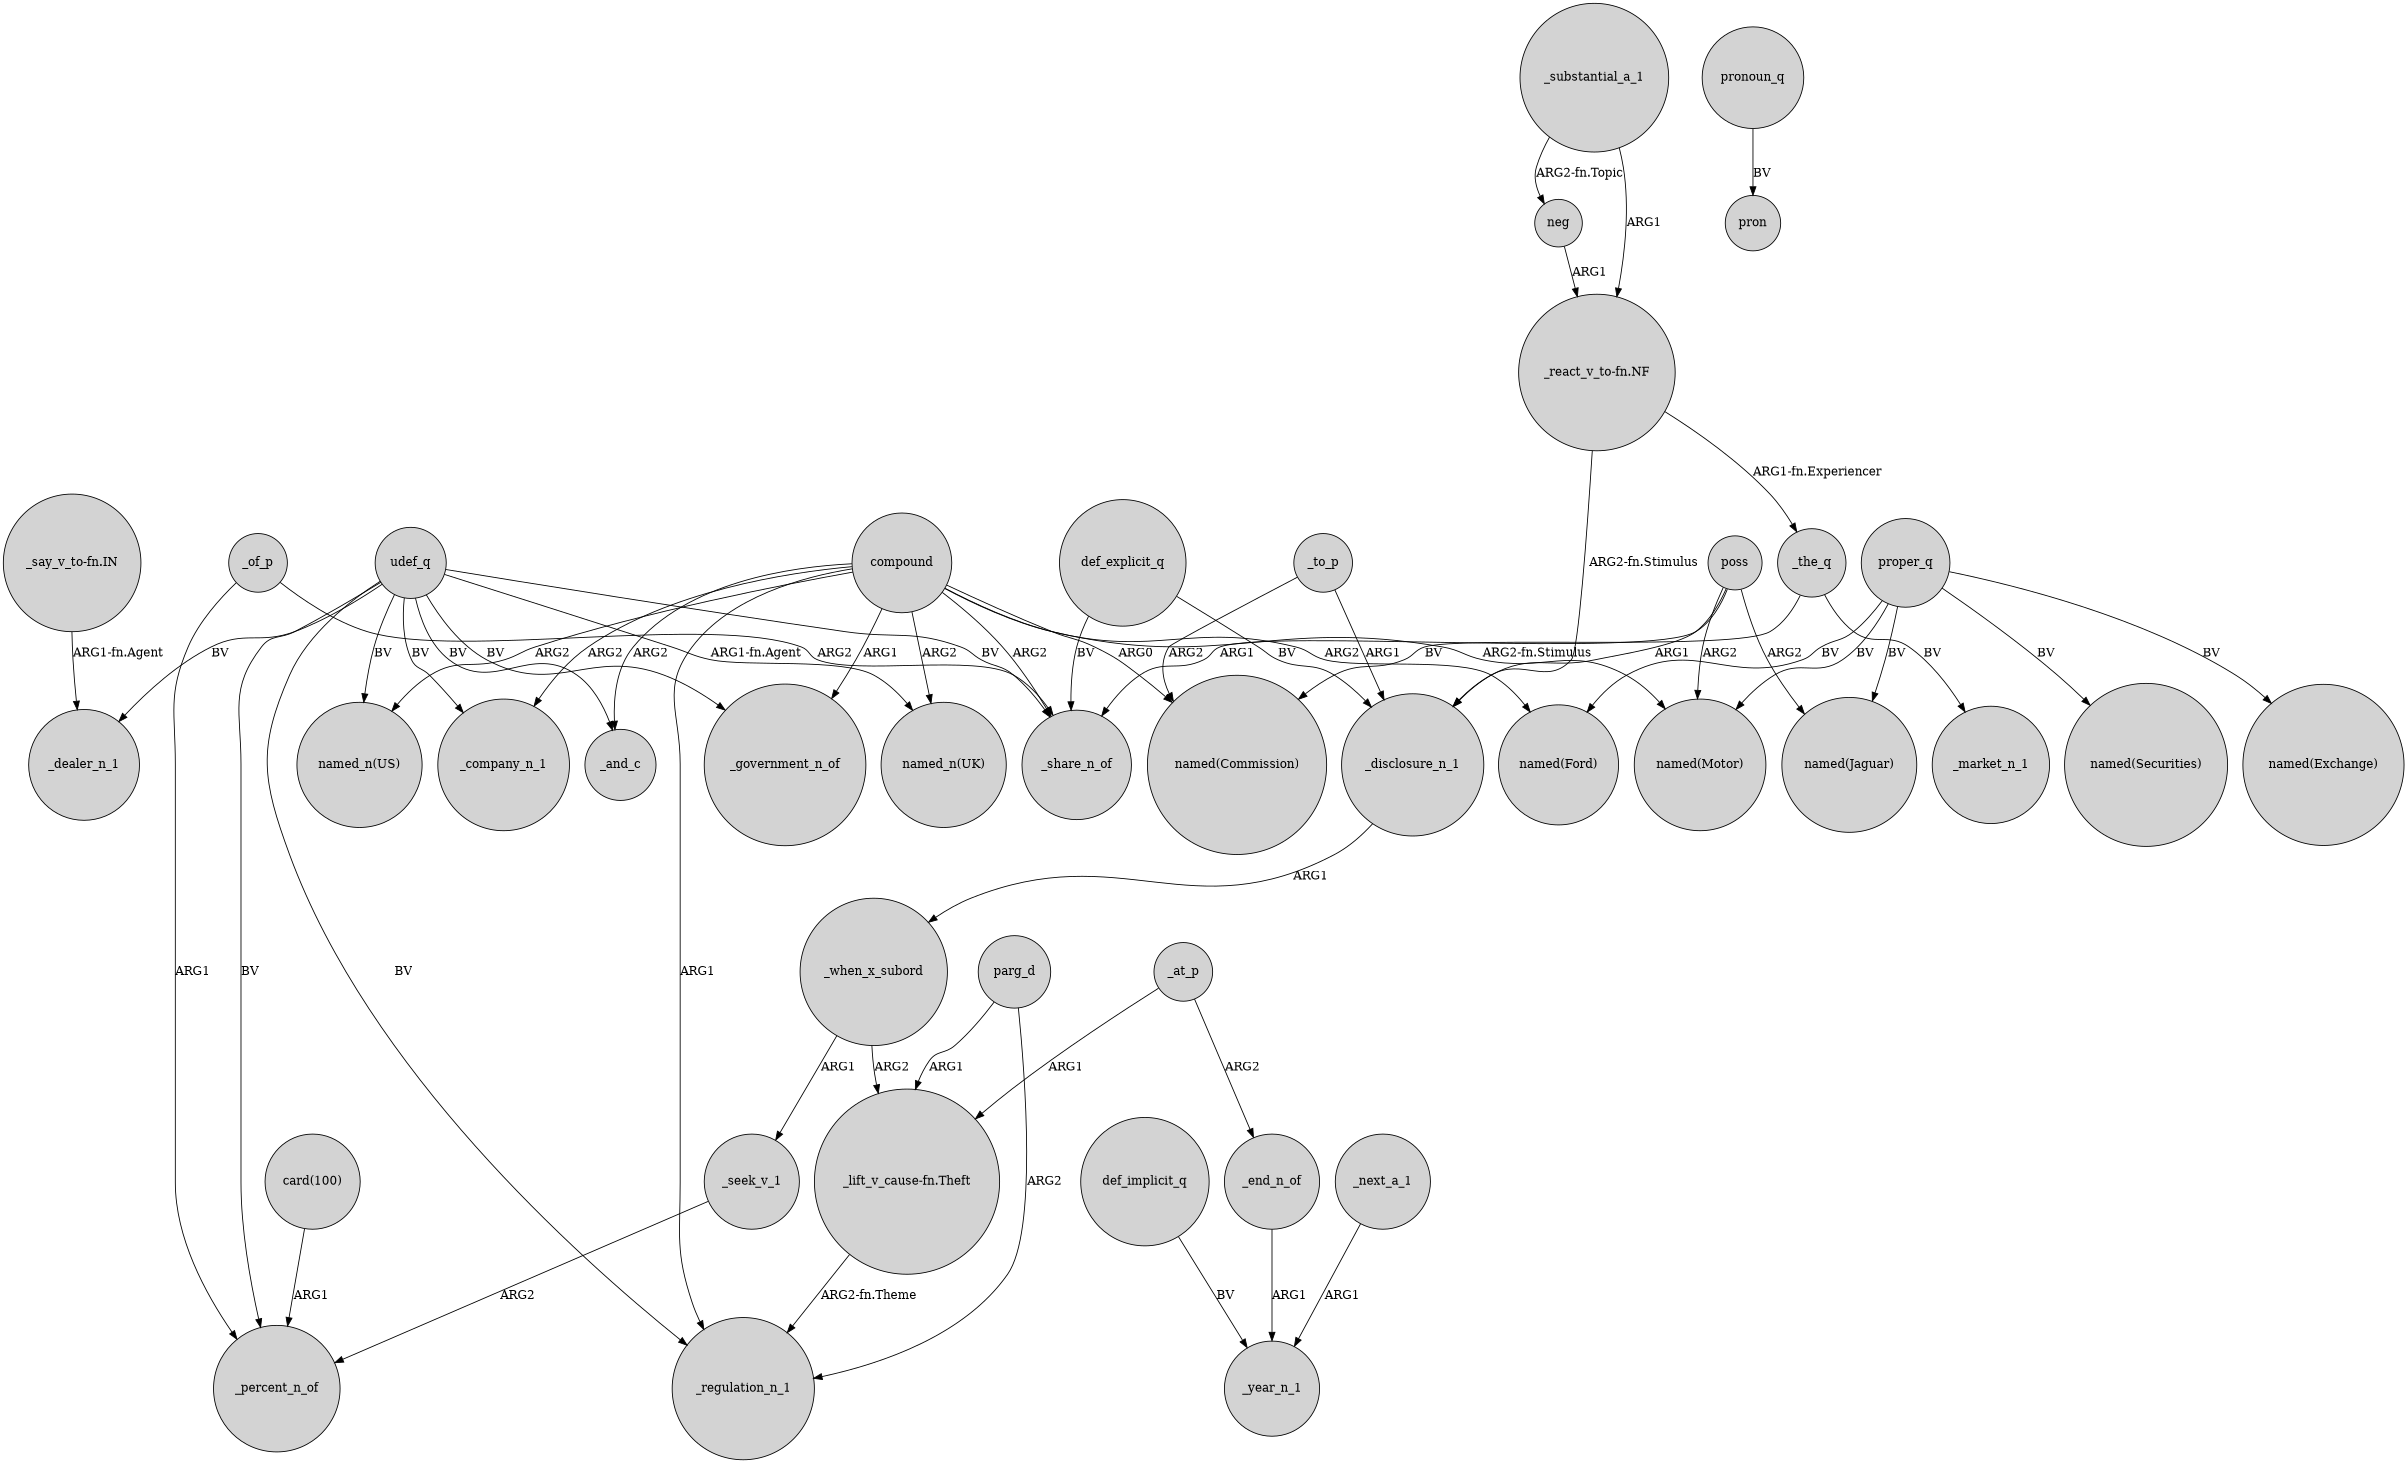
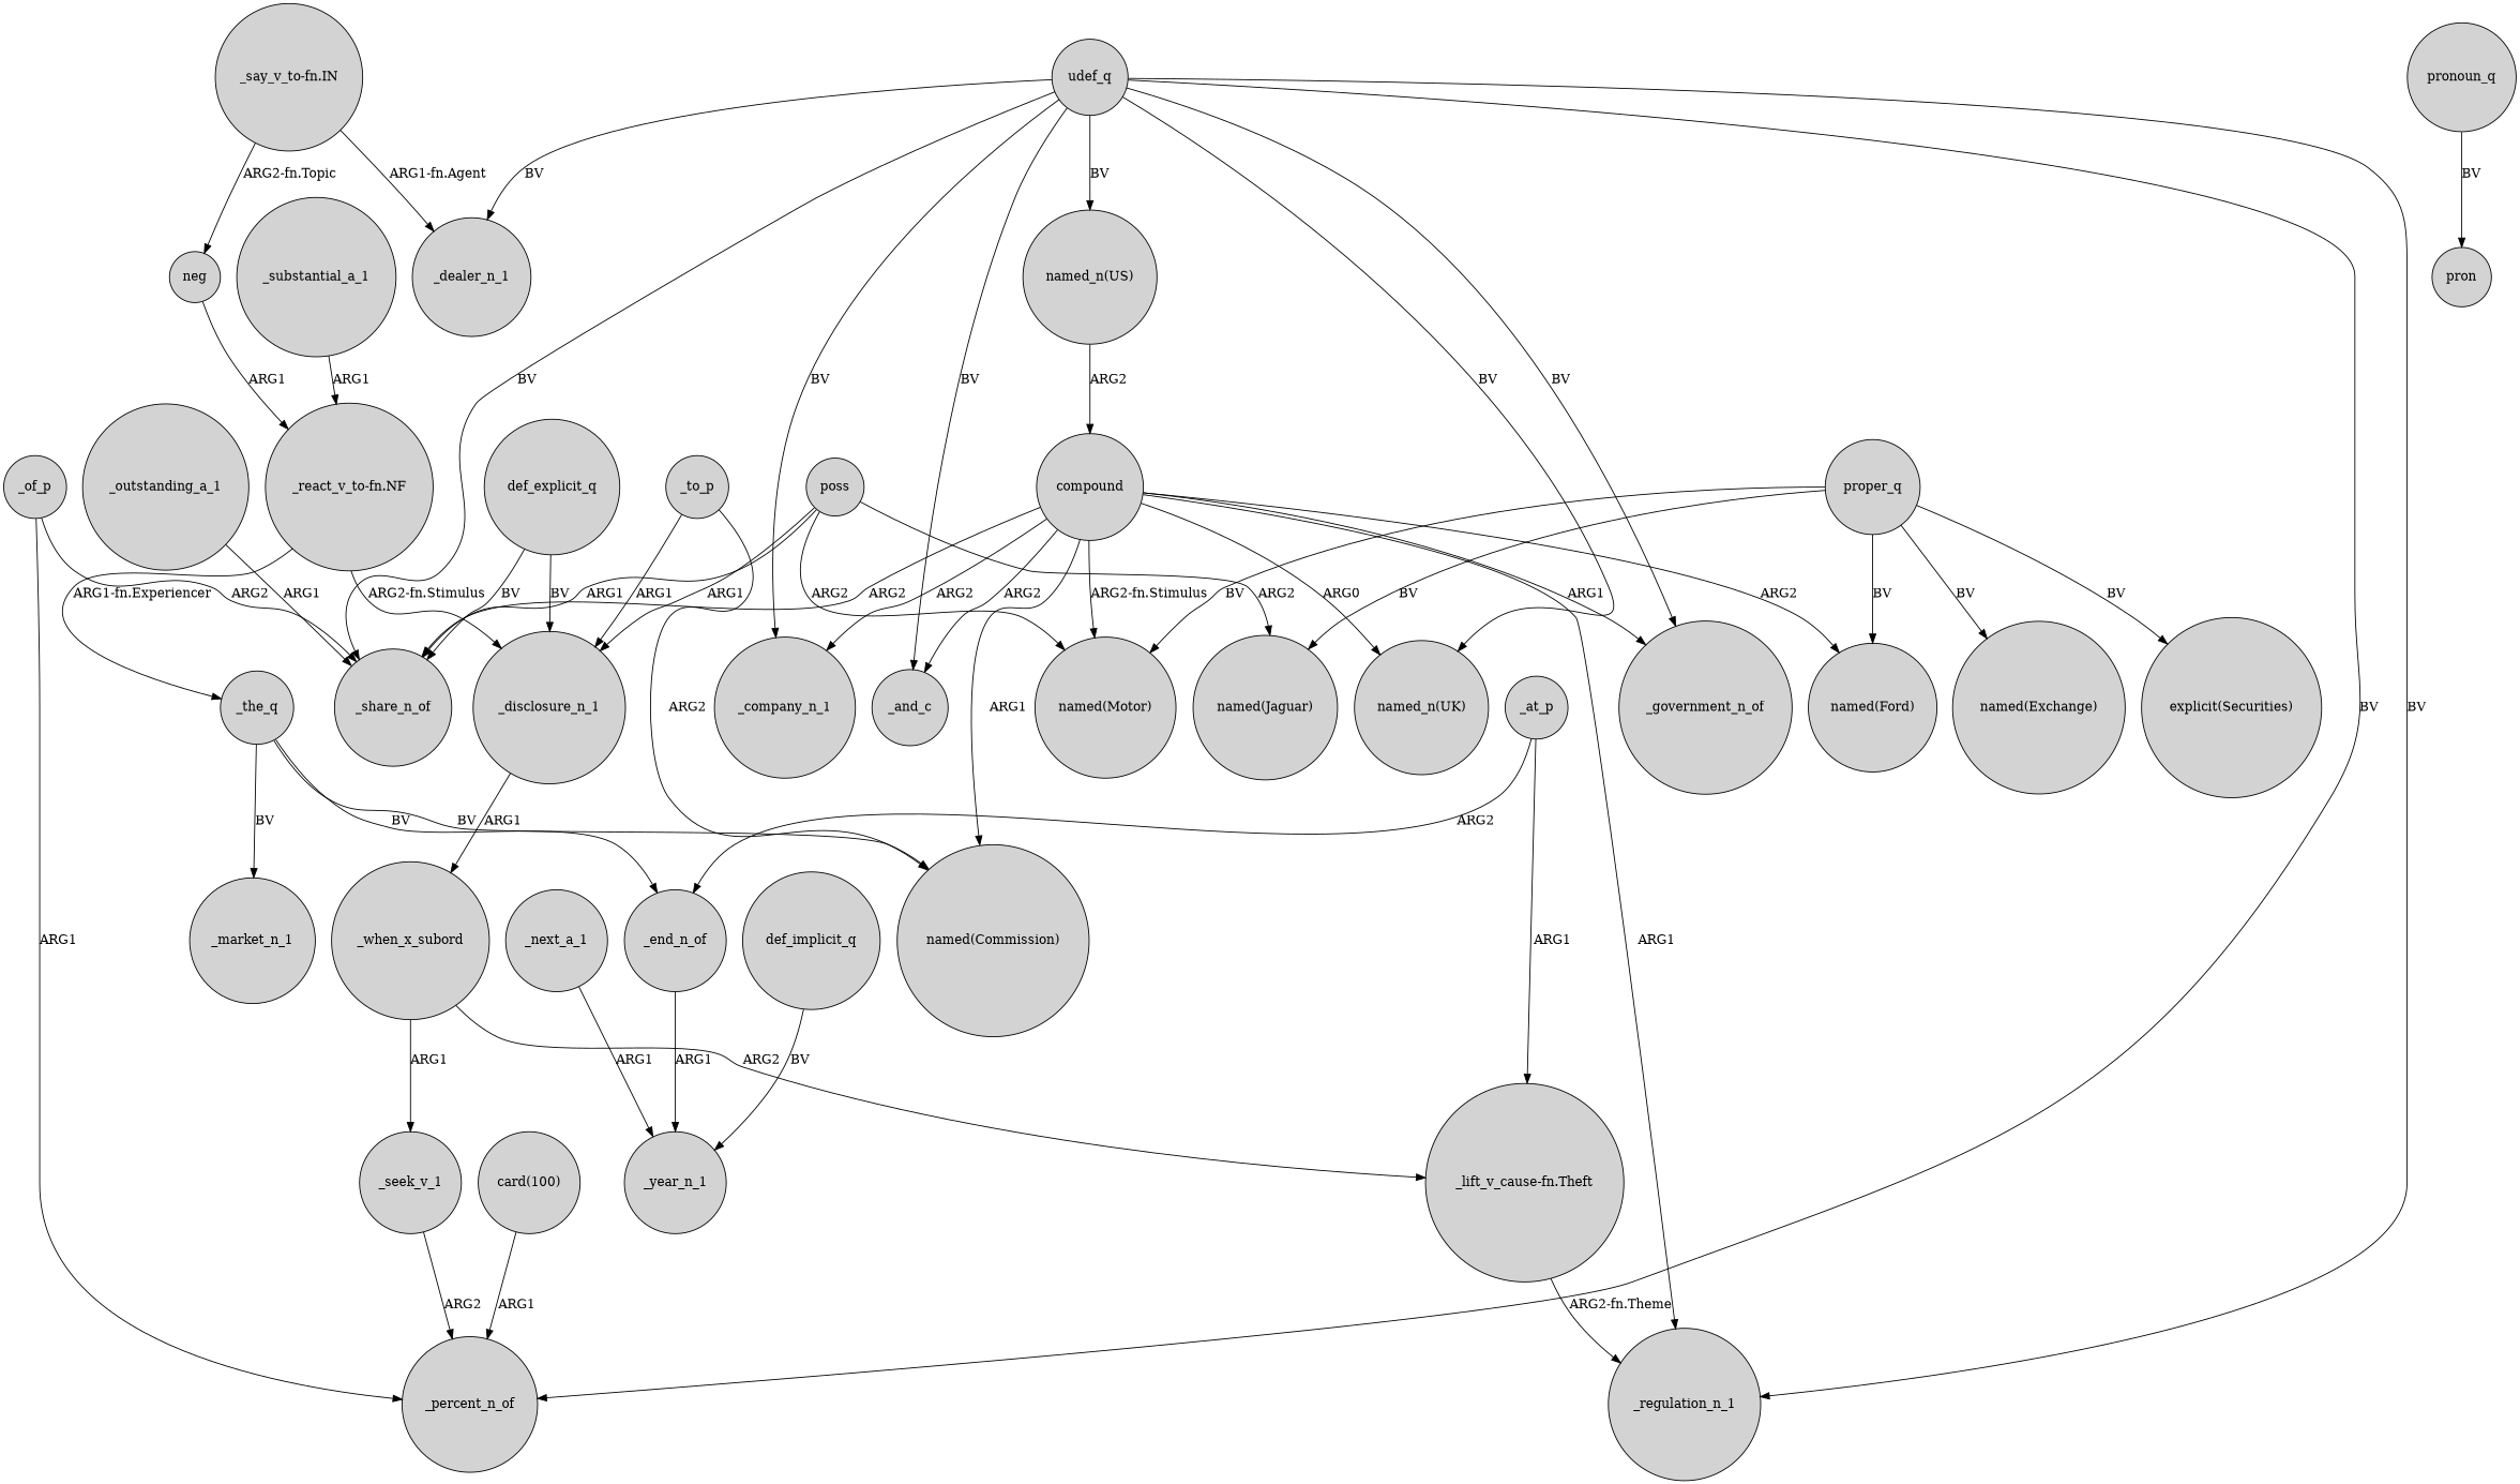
  digraph {
    node [shape=circle style=filled]
    _disclosure_n_1
    _when_x_subord
    "_lift_v_cause-fn.Theft"
    _seek_v_1
    _regulation_n_1
    _percent_n_of
    udef_q
    "named_n(UK)"
    "named_n(US)"
    _dealer_n_1
    _government_n_of
    _company_n_1
    _share_n_of
    _and_c
    poss
    "named(Jaguar)"
    "named(Motor)"
    _the_q
    "named(Commission)"
    _end_n_of
    _market_n_1
    _year_n_1
    compound
    "named(Ford)"
    _at_p
    def_implicit_q
    "_say_v_to-fn.IN"
    neg
    "_react_v_to-fn.NF"
    proper_q
    "named(Exchange)"
-   "named(Securities)"
+   "named(Securities)" [label="explicit(Securities)"]
    _substantial_a_1
+   _outstanding_a_1
    _of_p
    pronoun_q
    pron
    _to_p
-   parg_d
    _next_a_1
    def_explicit_q
    "card(100)"
    _disclosure_n_1 -> _when_x_subord [label=ARG1]
    _when_x_subord -> "_lift_v_cause-fn.Theft" [label=ARG2]
    _when_x_subord -> _seek_v_1 [label=ARG1]
    "_lift_v_cause-fn.Theft" -> _regulation_n_1 [label="ARG2-fn.Theme"]
    _seek_v_1 -> _percent_n_of [label=ARG2]
    udef_q -> _regulation_n_1 [label=BV]
    udef_q -> _percent_n_of [label=BV]
-   udef_q -> "named_n(UK)" [label="ARG1-fn.Agent"]
+   udef_q -> "named_n(UK)" [label=BV]
    udef_q -> "named_n(US)" [label=BV]
    udef_q -> _dealer_n_1 [label=BV]
    udef_q -> _government_n_of [label=BV]
    udef_q -> _company_n_1 [label=BV]
    udef_q -> _share_n_of [label=BV]
    udef_q -> _and_c [label=BV]
    poss -> _disclosure_n_1 [label=ARG1]
    poss -> _share_n_of [label=ARG1]
    poss -> "named(Jaguar)" [label=ARG2]
    poss -> "named(Motor)" [label=ARG2]
    _the_q -> "named(Commission)" [label=BV]
+   _the_q -> _end_n_of [label=BV]
    _the_q -> _market_n_1 [label=BV]
    _end_n_of -> _year_n_1 [label=ARG1]
    compound -> _regulation_n_1 [label=ARG1]
-   compound -> "named_n(UK)" [label=ARG2]
-   compound -> "named_n(US)" [label=ARG2]
+   compound -> "named_n(UK)" [label=ARG0]
+   "named_n(US)" -> compound [label=ARG2]
    compound -> _government_n_of [label=ARG1]
    compound -> _company_n_1 [label=ARG2]
    compound -> _share_n_of [label=ARG2]
    compound -> _and_c [label=ARG2]
    compound -> "named(Motor)" [label="ARG2-fn.Stimulus"]
-   compound -> "named(Commission)" [label=ARG0]
+   compound -> "named(Commission)" [label=ARG1]
    compound -> "named(Ford)" [label=ARG2]
    _at_p -> "_lift_v_cause-fn.Theft" [label=ARG1]
    _at_p -> _end_n_of [label=ARG2]
    def_implicit_q -> _year_n_1 [label=BV]
    "_say_v_to-fn.IN" -> _dealer_n_1 [label="ARG1-fn.Agent"]
-   _substantial_a_1 -> neg [label="ARG2-fn.Topic"]
+   "_say_v_to-fn.IN" -> neg [label="ARG2-fn.Topic"]
    neg -> "_react_v_to-fn.NF" [label=ARG1]
    "_react_v_to-fn.NF" -> _disclosure_n_1 [label="ARG2-fn.Stimulus"]
    "_react_v_to-fn.NF" -> _the_q [label="ARG1-fn.Experiencer"]
    proper_q -> "named(Jaguar)" [label=BV]
    proper_q -> "named(Motor)" [label=BV]
    proper_q -> "named(Ford)" [label=BV]
    proper_q -> "named(Exchange)" [label=BV]
    proper_q -> "named(Securities)" [label=BV]
    _substantial_a_1 -> "_react_v_to-fn.NF" [label=ARG1]
+   _outstanding_a_1 -> _share_n_of [label=ARG1]
    _of_p -> _percent_n_of [label=ARG1]
    _of_p -> _share_n_of [label=ARG2]
    pronoun_q -> pron [label=BV]
    _to_p -> _disclosure_n_1 [label=ARG1]
    _to_p -> "named(Commission)" [label=ARG2]
-   parg_d -> "_lift_v_cause-fn.Theft" [label=ARG1]
-   parg_d -> _regulation_n_1 [label=ARG2]
    _next_a_1 -> _year_n_1 [label=ARG1]
    def_explicit_q -> _disclosure_n_1 [label=BV]
    def_explicit_q -> _share_n_of [label=BV]
    "card(100)" -> _percent_n_of [label=ARG1]
  }
